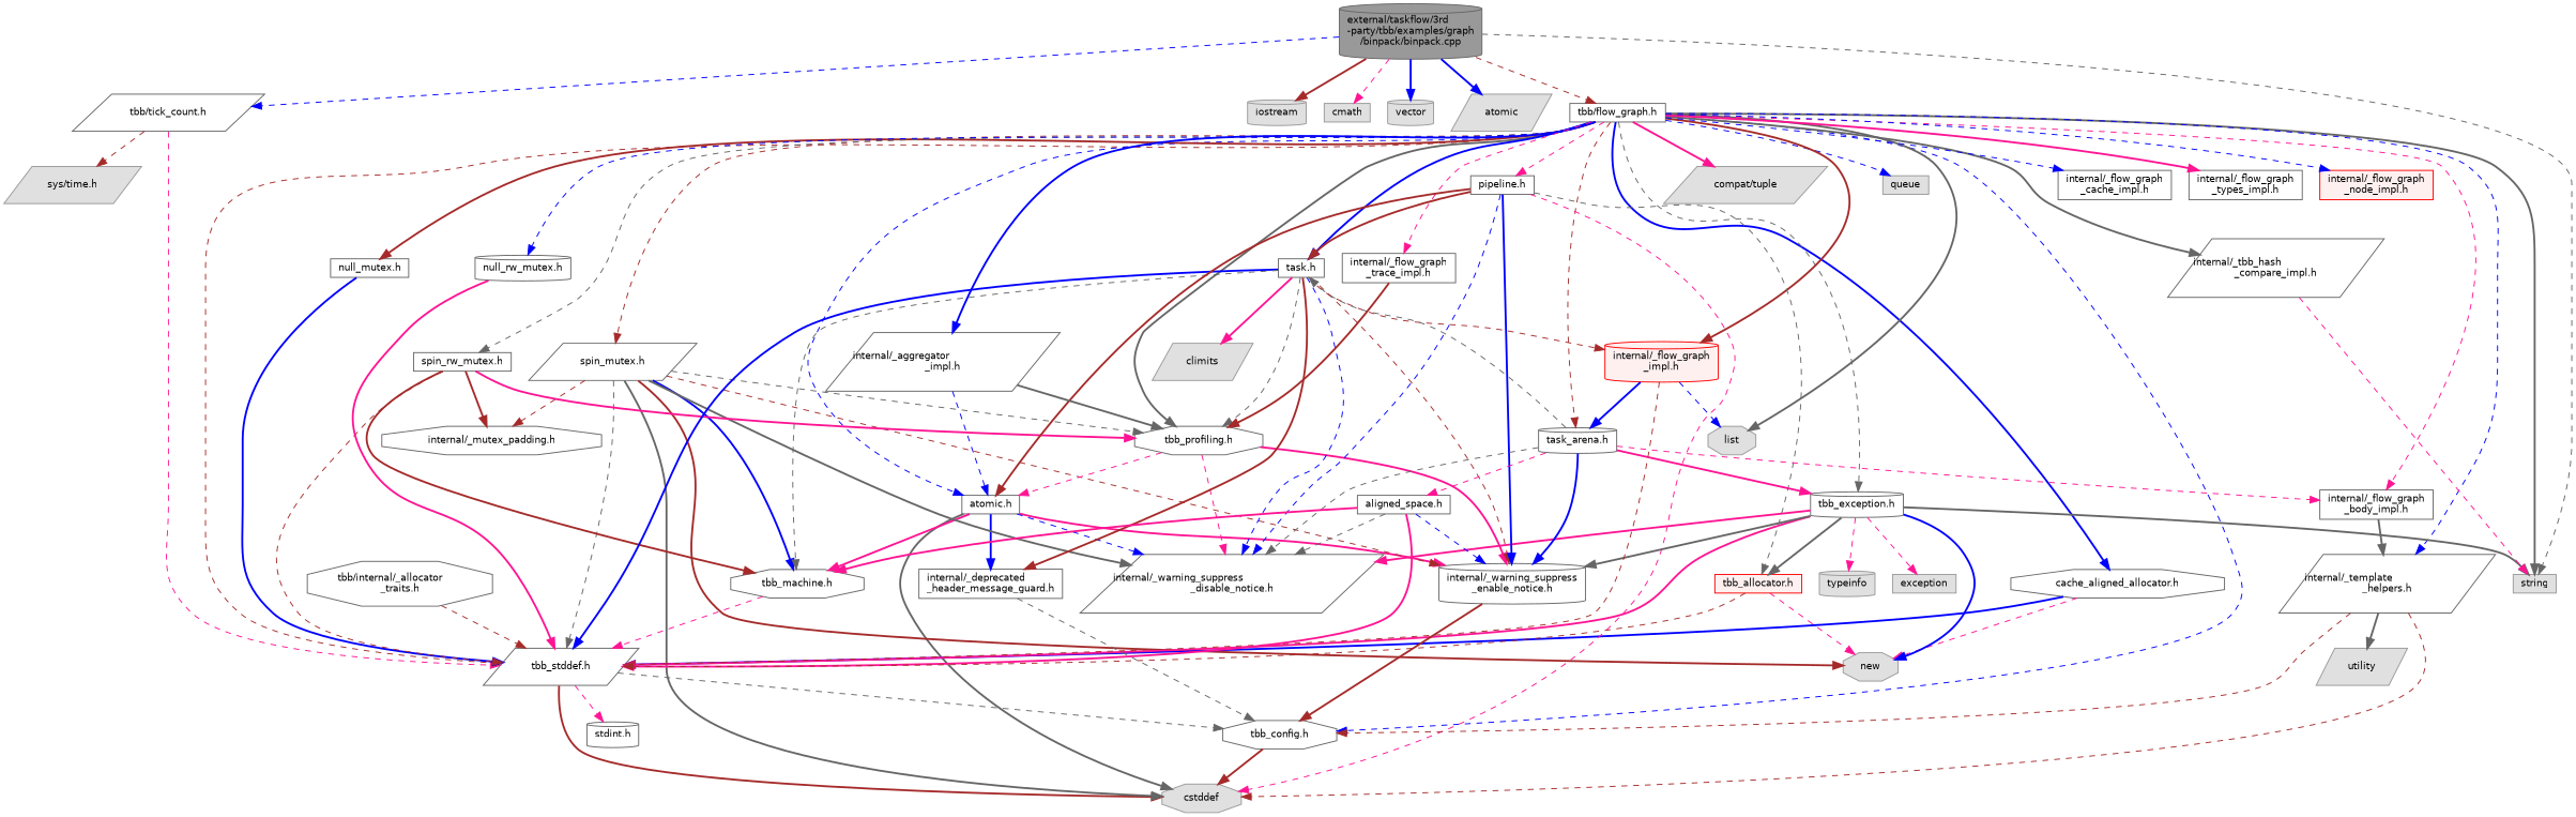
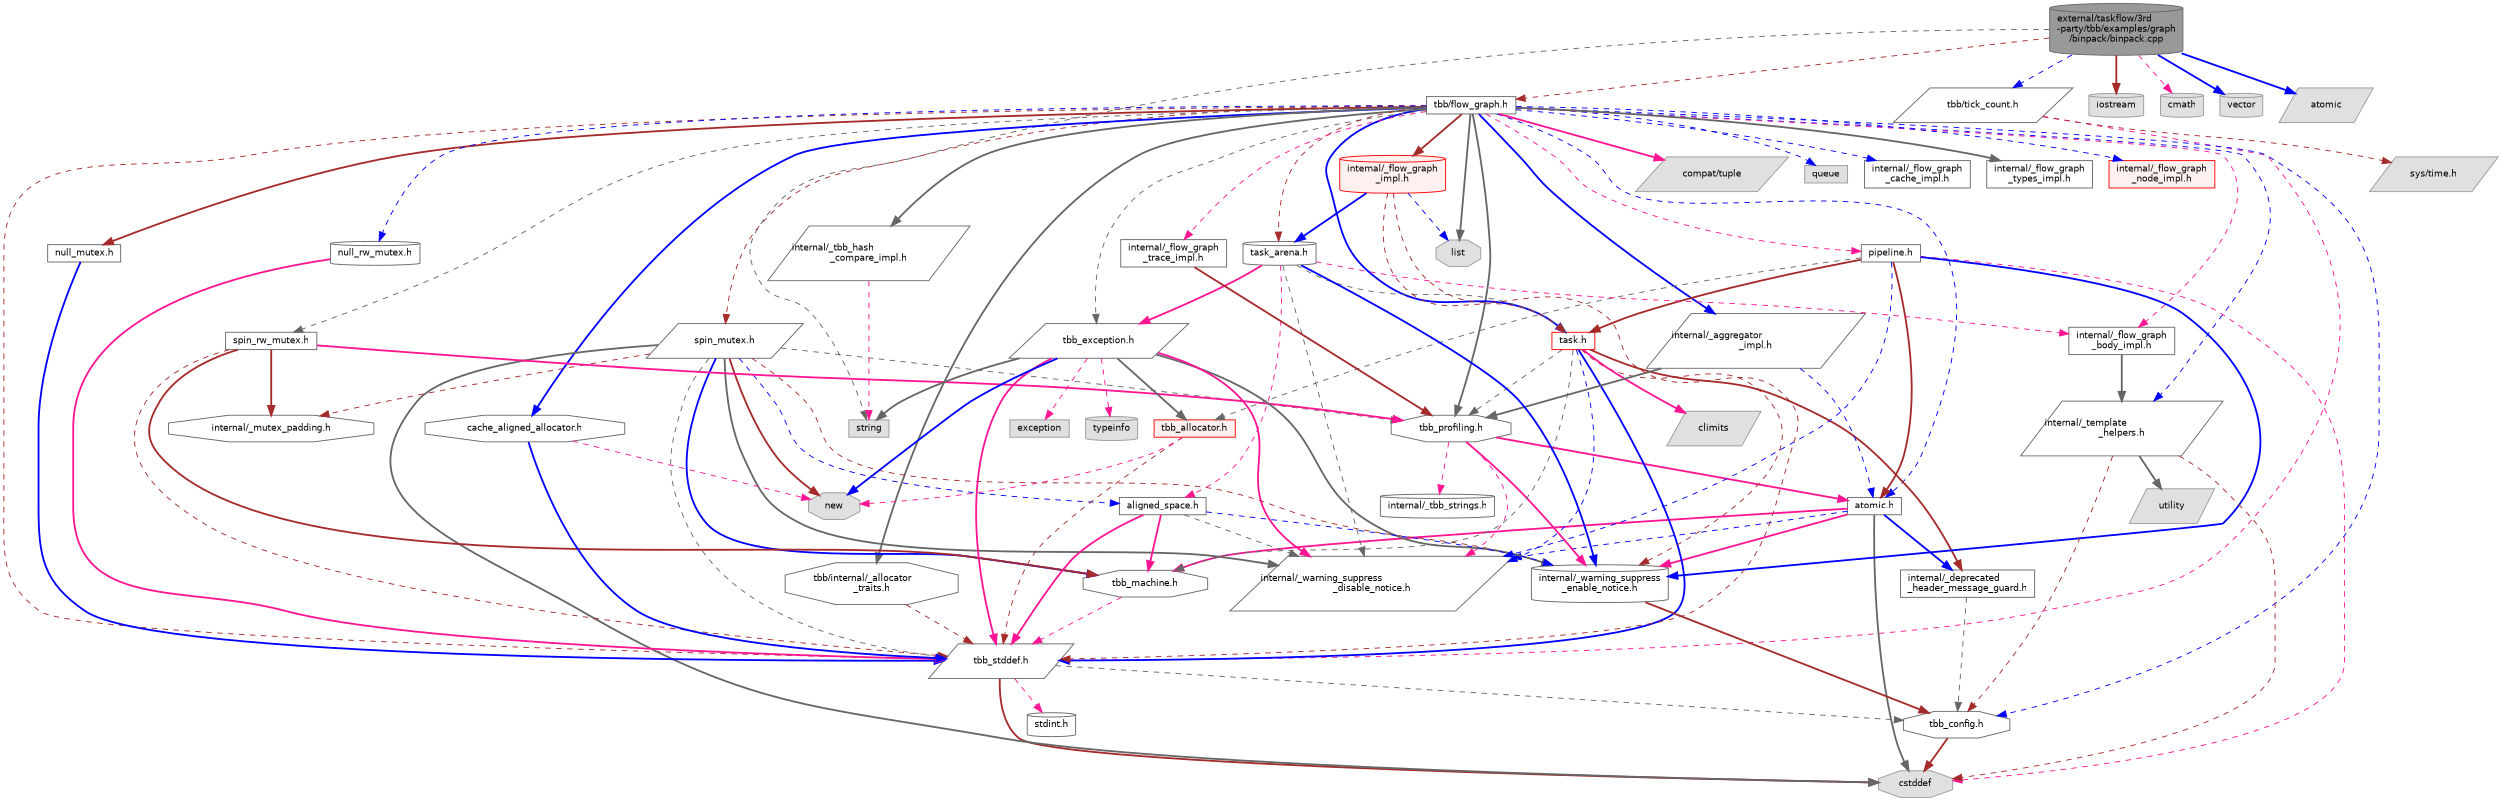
  digraph {
    node [color=grey40 fillcolor=white fontname=Helvetica fontsize=10 shape=box style=filled]
    edge [color=deeppink fontname=Helvetica fontsize=10 labelfontname=Helvetica labelfontsize=10 style=dashed]
    n1 [color=gray40 fillcolor=grey60 fontcolor=black height=0.2 label="external/taskflow/3rd\l-party/tbb/examples/graph\l/binpack/binpack.cpp" shape=cylinder width=0.4]
    n2 [color=grey60 fillcolor="#E0E0E0" height=0.2 label=string width=0.4]
    n3 [color=grey60 fillcolor="#E0E0E0" height=0.2 label=iostream shape=cylinder width=0.4]
-   n4 [color=grey60 fillcolor="#E0E0E0" height=0.2 label=cmath width=0.4]
+   n4 [color=grey60 fillcolor="#E0E0E0" height=0.2 label=cmath shape=cylinder width=0.4]
    n5 [color=grey60 fillcolor="#E0E0E0" height=0.2 label=vector shape=cylinder width=0.4]
    n6 [color=grey60 fillcolor="#E0E0E0" height=0.2 label=atomic shape=parallelogram width=0.4]
    n7 [height=0.2 label="tbb/tick_count.h" shape=parallelogram width=0.4]
    n8 [height=0.2 label="tbb/flow_graph.h" width=0.4]
    n9 [height=0.2 label="tbb_stddef.h" shape=parallelogram width=0.4]
    n10 [color=grey60 fillcolor="#E0E0E0" height=0.2 label="sys/time.h" shape=parallelogram width=0.4]
    n11 [height=0.2 label="tbb_config.h" shape=octagon width=0.4]
    n12 [height=0.2 label="atomic.h" width=0.4]
    n13 [height=0.2 label="spin_mutex.h" shape=parallelogram width=0.4]
    n14 [height=0.2 label="tbb_profiling.h" shape=octagon width=0.4]
    n15 [height=0.2 label="null_mutex.h" width=0.4]
    n16 [height=0.2 label="spin_rw_mutex.h" width=0.4]
    n17 [height=0.2 label="null_rw_mutex.h" shape=cylinder width=0.4]
-   n18 [height=0.2 label="task.h" width=0.4]
+   n18 [color=red height=0.2 label="task.h" width=0.4]
    n19 [height=0.2 label="cache_aligned_allocator.h" shape=octagon width=0.4]
-   n20 [height=0.2 label="tbb_exception.h" shape=cylinder width=0.4]
+   n20 [height=0.2 label="tbb_exception.h" shape=parallelogram width=0.4]
    n21 [height=0.2 label="pipeline.h" width=0.4]
    n22 [height=0.2 label="internal/_template\l_helpers.h" shape=parallelogram width=0.4]
    n23 [height=0.2 label="internal/_aggregator\l_impl.h" shape=parallelogram width=0.4]
    n24 [height=0.2 label="tbb/internal/_allocator\l_traits.h" shape=octagon width=0.4]
    n25 [height=0.2 label="task_arena.h" shape=cylinder width=0.4]
    n26 [color=grey60 fillcolor="#E0E0E0" height=0.2 label="compat/tuple" shape=parallelogram width=0.4]
    n27 [color=grey60 fillcolor="#E0E0E0" height=0.2 label=list shape=octagon width=0.4]
    n28 [color=grey60 fillcolor="#E0E0E0" height=0.2 label=queue width=0.4]
    n29 [color=red fillcolor="#FFF0F0" height=0.2 label="internal/_flow_graph\l_impl.h" shape=cylinder width=0.4]
    n30 [height=0.2 label="internal/_flow_graph\l_trace_impl.h" width=0.4]
    n31 [height=0.2 label="internal/_tbb_hash\l_compare_impl.h" shape=parallelogram width=0.4]
    n32 [height=0.2 label="internal/_flow_graph\l_body_impl.h" width=0.4]
    n33 [height=0.2 label="internal/_flow_graph\l_cache_impl.h" width=0.4]
    n34 [height=0.2 label="internal/_flow_graph\l_types_impl.h" width=0.4]
    n35 [color=red fillcolor="#FFF0F0" height=0.2 label="internal/_flow_graph\l_node_impl.h" width=0.4]
    n36 [color=grey60 fillcolor="#E0E0E0" height=0.2 label=cstddef shape=octagon width=0.4]
    n37 [height=0.2 label="stdint.h" shape=cylinder width=0.4]
    n38 [height=0.2 label="internal/_warning_suppress\l_enable_notice.h" shape=cylinder width=0.4]
    n39 [height=0.2 label="internal/_deprecated\l_header_message_guard.h" width=0.4]
    n40 [height=0.2 label="tbb_machine.h" shape=octagon width=0.4]
    n41 [height=0.2 label="internal/_warning_suppress\l_disable_notice.h" shape=parallelogram width=0.4]
    n42 [color=grey60 fillcolor="#E0E0E0" height=0.2 label=new shape=octagon width=0.4]
    n43 [height=0.2 label="aligned_space.h" width=0.4]
    n44 [height=0.2 label="internal/_mutex_padding.h" shape=octagon width=0.4]
+   n45 [height=0.2 label="internal/_tbb_strings.h" shape=cylinder width=0.4]
    n46 [color=grey60 fillcolor="#E0E0E0" height=0.2 label=climits shape=parallelogram width=0.4]
    n47 [color=grey60 fillcolor="#E0E0E0" height=0.2 label=exception width=0.4]
    n48 [color=red fillcolor="#FFF0F0" height=0.2 label="tbb_allocator.h" width=0.4]
    n49 [color=grey60 fillcolor="#E0E0E0" height=0.2 label=typeinfo shape=cylinder width=0.4]
    n50 [color=grey60 fillcolor="#E0E0E0" height=0.2 label=utility shape=parallelogram width=0.4]
    n1 -> n2 [color=gray40]
    n1 -> n3 [color=brown style=bold]
    n1 -> n4
    n1 -> n5 [color=blue style=bold]
    n1 -> n6 [color=blue style=bold]
    n1 -> n7 [color=blue]
    n1 -> n8 [color=brown]
    n7 -> n9
    n7 -> n10 [color=brown]
    n8 -> n9 [color=brown]
    n8 -> n11 [color=blue]
    n8 -> n12 [color=blue]
    n8 -> n13 [color=brown]
    n8 -> n14 [color=gray40 style=bold]
    n8 -> n15 [color=brown style=bold]
    n8 -> n16 [color=gray40]
    n8 -> n17 [color=blue]
    n8 -> n18 [color=blue style=bold]
    n8 -> n19 [color=blue style=bold]
    n8 -> n20 [color=gray40]
    n8 -> n21
    n8 -> n22 [color=blue]
    n8 -> n23 [color=blue style=bold]
-   n8 -> n2 [color=gray40 style=bold]
+   n8 -> n24 [color=gray40 style=bold]
    n8 -> n25 [color=brown]
    n8 -> n26 [style=bold]
    n8 -> n27 [color=gray40 style=bold]
    n8 -> n28 [color=blue]
    n8 -> n29 [color=brown style=bold]
    n8 -> n30
    n8 -> n31 [color=gray40 style=bold]
    n8 -> n32
    n8 -> n33 [color=blue]
-   n8 -> n34 [style=bold]
+   n8 -> n34 [color=gray40 style=bold]
    n8 -> n35 [color=blue]
    n9 -> n11 [color=gray40]
    n9 -> n36 [color=brown style=bold]
    n9 -> n37
    n11 -> n36 [color=brown style=bold]
    n12 -> n36 [color=gray40 style=bold]
    n12 -> n38 [style=bold]
    n12 -> n39 [color=blue style=bold]
    n12 -> n40 [style=bold]
    n12 -> n41 [color=blue]
    n13 -> n9 [color=gray40]
    n13 -> n14 [color=gray40]
    n13 -> n36 [color=gray40 style=bold]
    n13 -> n38 [color=brown]
    n13 -> n40 [color=blue style=bold]
    n13 -> n41 [color=gray40 style=bold]
    n13 -> n42 [color=brown style=bold]
+   n13 -> n43 [color=blue]
    n13 -> n44 [color=brown]
-   n14 -> n12
+   n14 -> n12 [style=bold]
    n14 -> n38 [style=bold]
    n14 -> n41
+   n14 -> n45
    n15 -> n9 [color=blue style=bold]
    n16 -> n9 [color=brown]
    n16 -> n14 [style=bold]
    n16 -> n40 [color=brown style=bold]
    n16 -> n44 [color=brown style=bold]
    n17 -> n9 [style=bold]
    n18 -> n9 [color=blue style=bold]
    n18 -> n14 [color=gray40]
    n18 -> n38 [color=brown]
    n18 -> n39 [color=brown style=bold]
    n18 -> n40 [color=gray40]
    n18 -> n41 [color=blue]
    n18 -> n46 [style=bold]
    n19 -> n9 [color=blue style=bold]
    n19 -> n42
    n20 -> n2 [color=gray40 style=bold]
    n20 -> n9 [style=bold]
    n20 -> n38 [color=gray40 style=bold]
    n20 -> n41 [style=bold]
    n20 -> n42 [color=blue style=bold]
    n20 -> n47
    n20 -> n48 [color=gray40 style=bold]
    n20 -> n49
    n21 -> n12 [color=brown style=bold]
    n21 -> n18 [color=brown style=bold]
    n21 -> n36
    n21 -> n38 [color=blue style=bold]
    n21 -> n41 [color=blue]
    n21 -> n48 [color=gray40]
    n22 -> n11 [color=brown]
    n22 -> n36 [color=brown]
    n22 -> n50 [color=gray40 style=bold]
    n23 -> n12 [color=blue]
    n23 -> n14 [color=gray40 style=bold]
    n24 -> n9 [color=brown]
    n25 -> n18 [color=gray40]
    n25 -> n20 [style=bold]
    n25 -> n32
    n25 -> n38 [color=blue style=bold]
    n25 -> n41 [color=gray40]
    n25 -> n43
    n29 -> n9 [color=brown]
-   n18 -> n29 [color=brown]
+   n29 -> n18 [color=brown]
    n29 -> n25 [color=blue style=bold]
    n29 -> n27 [color=blue]
    n30 -> n14 [color=brown style=bold]
    n31 -> n2
    n32 -> n22 [color=gray40 style=bold]
    n38 -> n11 [color=brown style=bold]
    n39 -> n11 [color=gray40]
    n40 -> n9
    n43 -> n9 [style=bold]
    n43 -> n38 [color=blue]
    n43 -> n40 [style=bold]
    n43 -> n41 [color=gray40]
    n48 -> n9 [color=brown]
    n48 -> n42
  }
